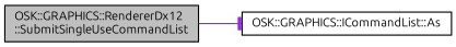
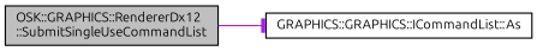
  digraph {
    rankdir=LR
    fontname=Ubuntu
    node [color=black fontname=Ubuntu fontsize=10 shape=record style=filled]
    n1 [fillcolor=grey75 fontcolor=black height=0.2 label="OSK::GRAPHICS::RendererDx12\l::SubmitSingleUseCommandList" width=0.4]
-   n2 [fillcolor=white height=0.2 label="OSK::GRAPHICS::ICommandList::As" width=0.4]
+   n2 [fillcolor=white height=0.2 label="GRAPHICS::GRAPHICS::ICommandList::As" width=0.4]
    n1 -> n2 [color=purple fontname=Ubuntu fontsize=10 labelfontname=Helvetica labelfontsize=10 style=solid arrowhead=tee]
  }
